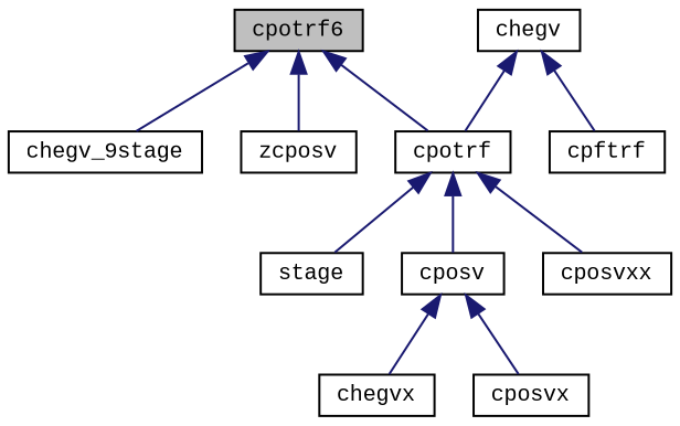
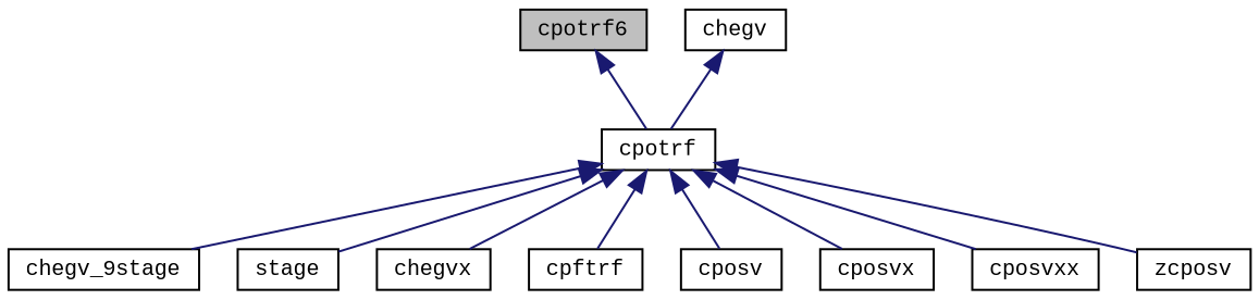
  digraph {
    fontname="Liberation Mono"
    rankdir=TB
    node [color=black fillcolor=white fontname="Liberation Mono" fontsize=10 shape=record style=filled]
    edge [color=midnightblue dir=back fontname="Liberation Mono" fontsize=10 labelfontname=Helvetica labelfontsize=10 style=solid]
    n1 [fillcolor=grey75 fontcolor=black height=0.2 label=cpotrf6 width=0.4]
    n2 [height=0.2 label=cpotrf width=0.4]
    n3 [height=0.2 label=chegv_9stage width=0.4]
    n4 [height=0.2 label=stage width=0.4]
    n5 [height=0.2 label=chegvx width=0.4]
    n6 [height=0.2 label=cpftrf width=0.4]
    n7 [height=0.2 label=cposv width=0.4]
    n8 [height=0.2 label=cposvx width=0.4]
    n9 [height=0.2 label=cposvxx width=0.4]
    n10 [height=0.2 label=zcposv width=0.4]
    n11 [height=0.2 label=chegv width=0.4]
    n1 -> n2
-   n1 -> n3
+   n2 -> n3
    n2 -> n4
-   n7 -> n5
-   n11 -> n6
+   n2 -> n5
+   n2 -> n6
    n2 -> n7
-   n7 -> n8
+   n2 -> n8
    n2 -> n9
-   n1 -> n10
+   n2 -> n10
    n11 -> n2
  }
